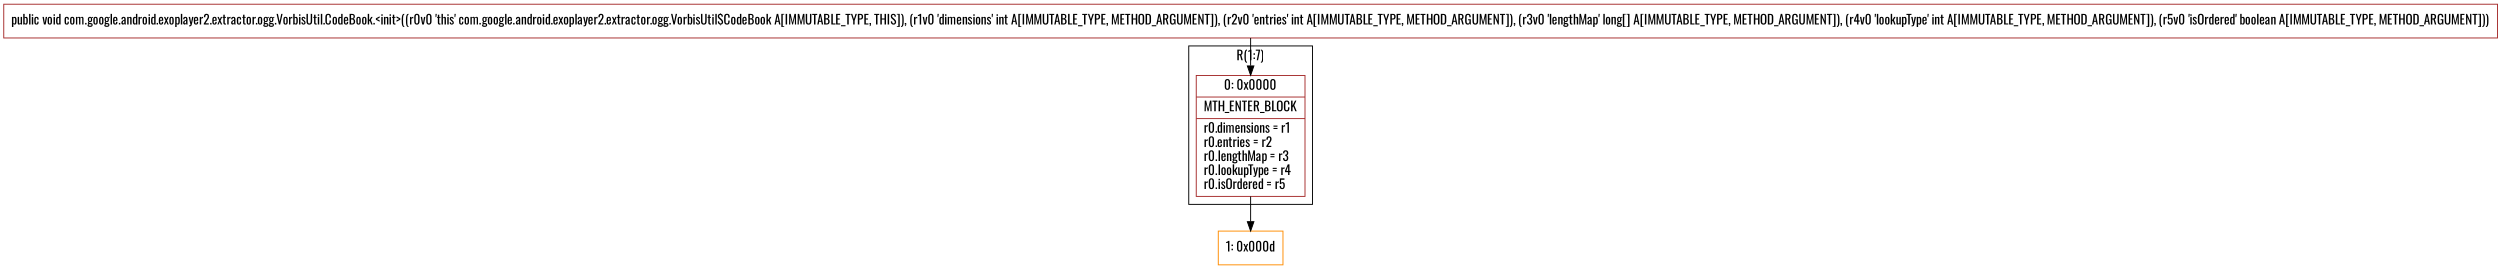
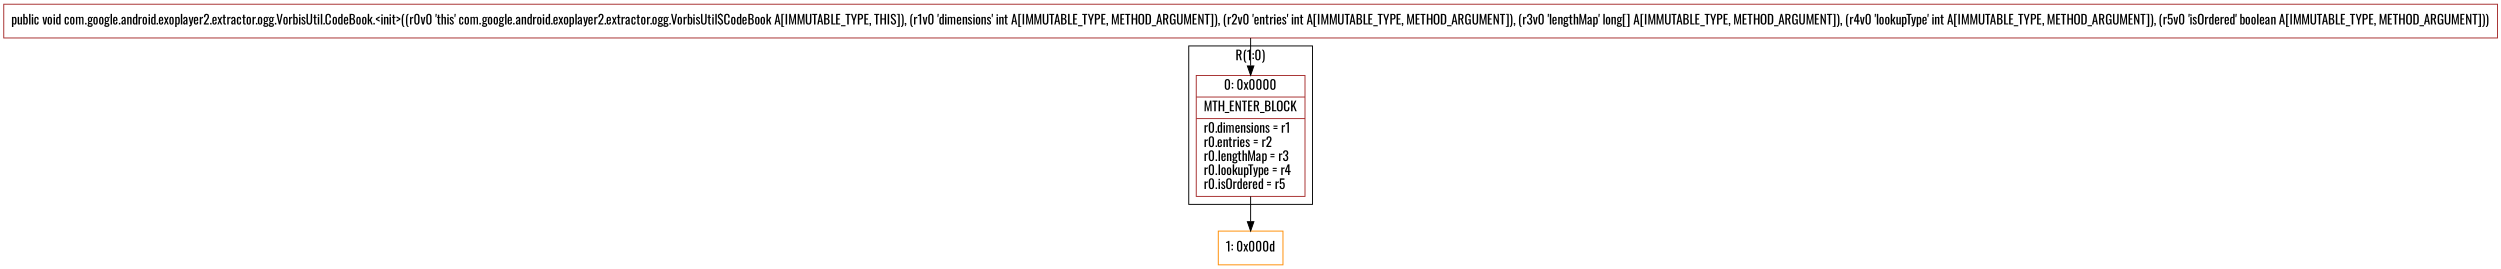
  digraph {
    fontname=Oswald
    node [color=brown shape=record fontname=Oswald]
    edge [fontname=Oswald]
    n1 [label="{0\:\ 0x0000|MTH_ENTER_BLOCK\l|r0.dimensions = r1\lr0.entries = r2\lr0.lengthMap = r3\lr0.lookupType = r4\lr0.isOrdered = r5\l}"]
    n2 [color=darkorange label="{1\:\ 0x000d}"]
    n3 [label="{public void com.google.android.exoplayer2.extractor.ogg.VorbisUtil.CodeBook.\<init\>((r0v0 'this' com.google.android.exoplayer2.extractor.ogg.VorbisUtil$CodeBook A[IMMUTABLE_TYPE, THIS]), (r1v0 'dimensions' int A[IMMUTABLE_TYPE, METHOD_ARGUMENT]), (r2v0 'entries' int A[IMMUTABLE_TYPE, METHOD_ARGUMENT]), (r3v0 'lengthMap' long[] A[IMMUTABLE_TYPE, METHOD_ARGUMENT]), (r4v0 'lookupType' int A[IMMUTABLE_TYPE, METHOD_ARGUMENT]), (r5v0 'isOrdered' boolean A[IMMUTABLE_TYPE, METHOD_ARGUMENT])) }"]
    subgraph cluster_1 {
-     label="R(1:7)"
+     label="R(1:0)"
      n1
    }
    n1 -> n2
    n3 -> n1
  }
